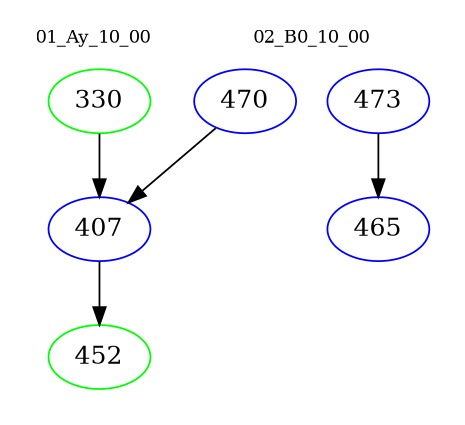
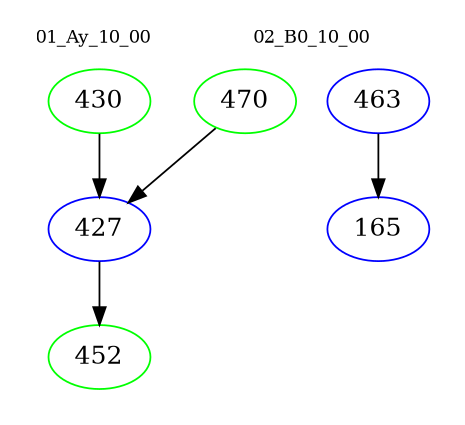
  digraph {
    node [color=green]
    edge [color=black]
-   n1 [label=330]
-   n2 [color=blue label=407]
+   n1 [label=430]
+   n2 [color=blue label=427]
    n3 [label=452]
-   n4 [color=blue label=470]
-   n5 [color=blue label=473]
-   n6 [color=blue label=465]
+   n4 [label=470]
+   n5 [color=blue label=463]
+   n6 [color=blue label=165]
    subgraph cluster_1 {
      color=white
      fontsize=10
      label="01_Ay_10_00"
      n1
      n2
      n3
    }
    subgraph cluster_2 {
      color=white
      fontsize=10
      label="02_B0_10_00"
      n4
      n5
      n6
    }
    n1 -> n2
    n2 -> n3
    n4 -> n2
    n5 -> n6
  }
